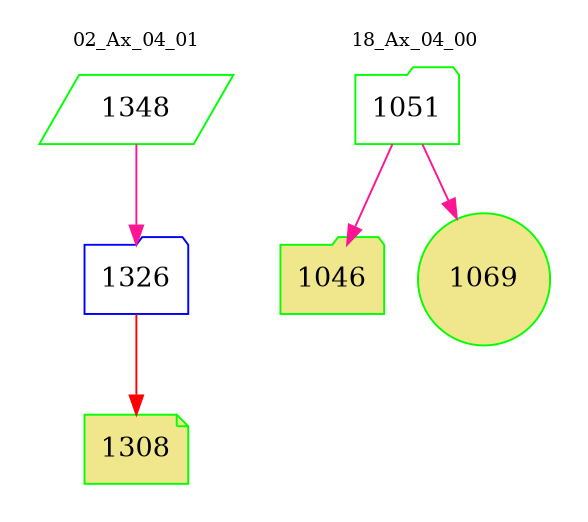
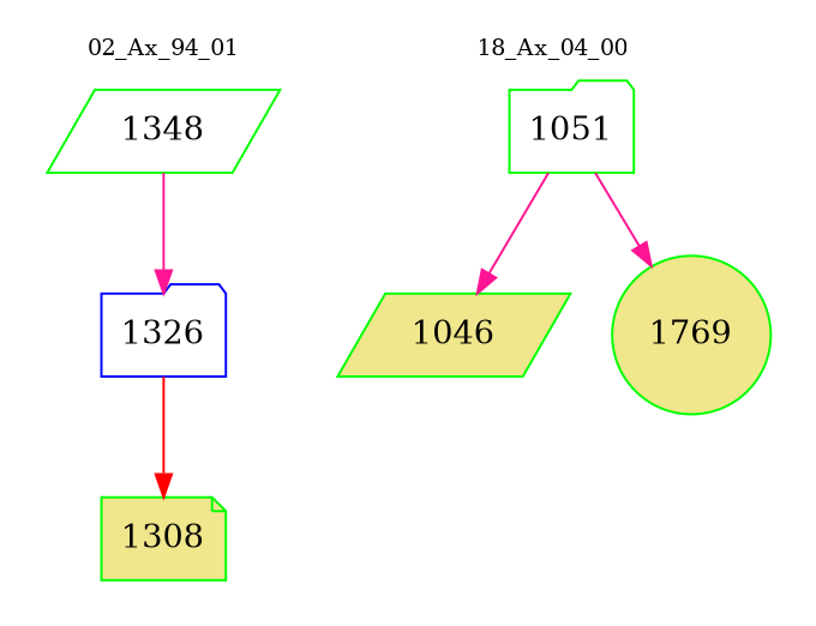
  digraph {
    node [color=green fillcolor=white shape=folder style=filled]
    edge [color=deeppink]
    n1 [color=blue label=1326]
    n2 [fillcolor=khaki label=1308 shape=note]
    n3 [label=1348 shape=parallelogram]
    n4 [label=1051]
-   n5 [fillcolor=khaki label=1046]
-   n6 [fillcolor=khaki label=1069 shape=circle]
+   n5 [fillcolor=khaki label=1046 shape=parallelogram]
+   n6 [fillcolor=khaki label=1769 shape=circle]
    subgraph cluster_1 {
      color=white
      fontsize=10
-     label="02_Ax_04_01"
+     label="02_Ax_94_01"
      n1
      n2
      n3
    }
    subgraph cluster_2 {
      color=white
      fontsize=10
      label="18_Ax_04_00"
      n4
      n5
      n6
    }
    n1 -> n2 [color=red]
    n3 -> n1
    n4 -> n5
    n4 -> n6
  }
